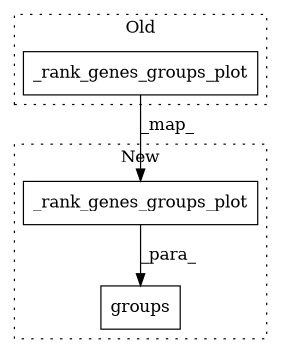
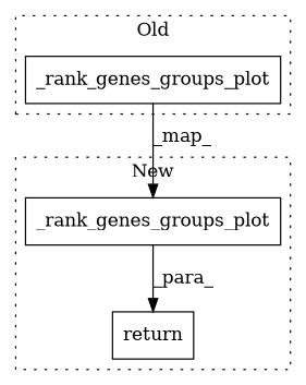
  digraph {
    node [a=32 l="24,1" shape=box]
    n1 [label=_rank_genes_groups_plot s="9361,9445"]
-   n2 [a=41 l=7 label=groups s=9354]
+   n2 [a=41 l=7 label=return s=9354]
    n3 [label=_rank_genes_groups_plot s="9283,9367"]
    subgraph cluster_1 {
      label=New
      style=dotted
      n1
      n2
    }
    subgraph cluster_2 {
      label=Old
      style=dotted
      n3
    }
    n1 -> n2 [label=_para_]
    n3 -> n1 [label=_map_]
  }
